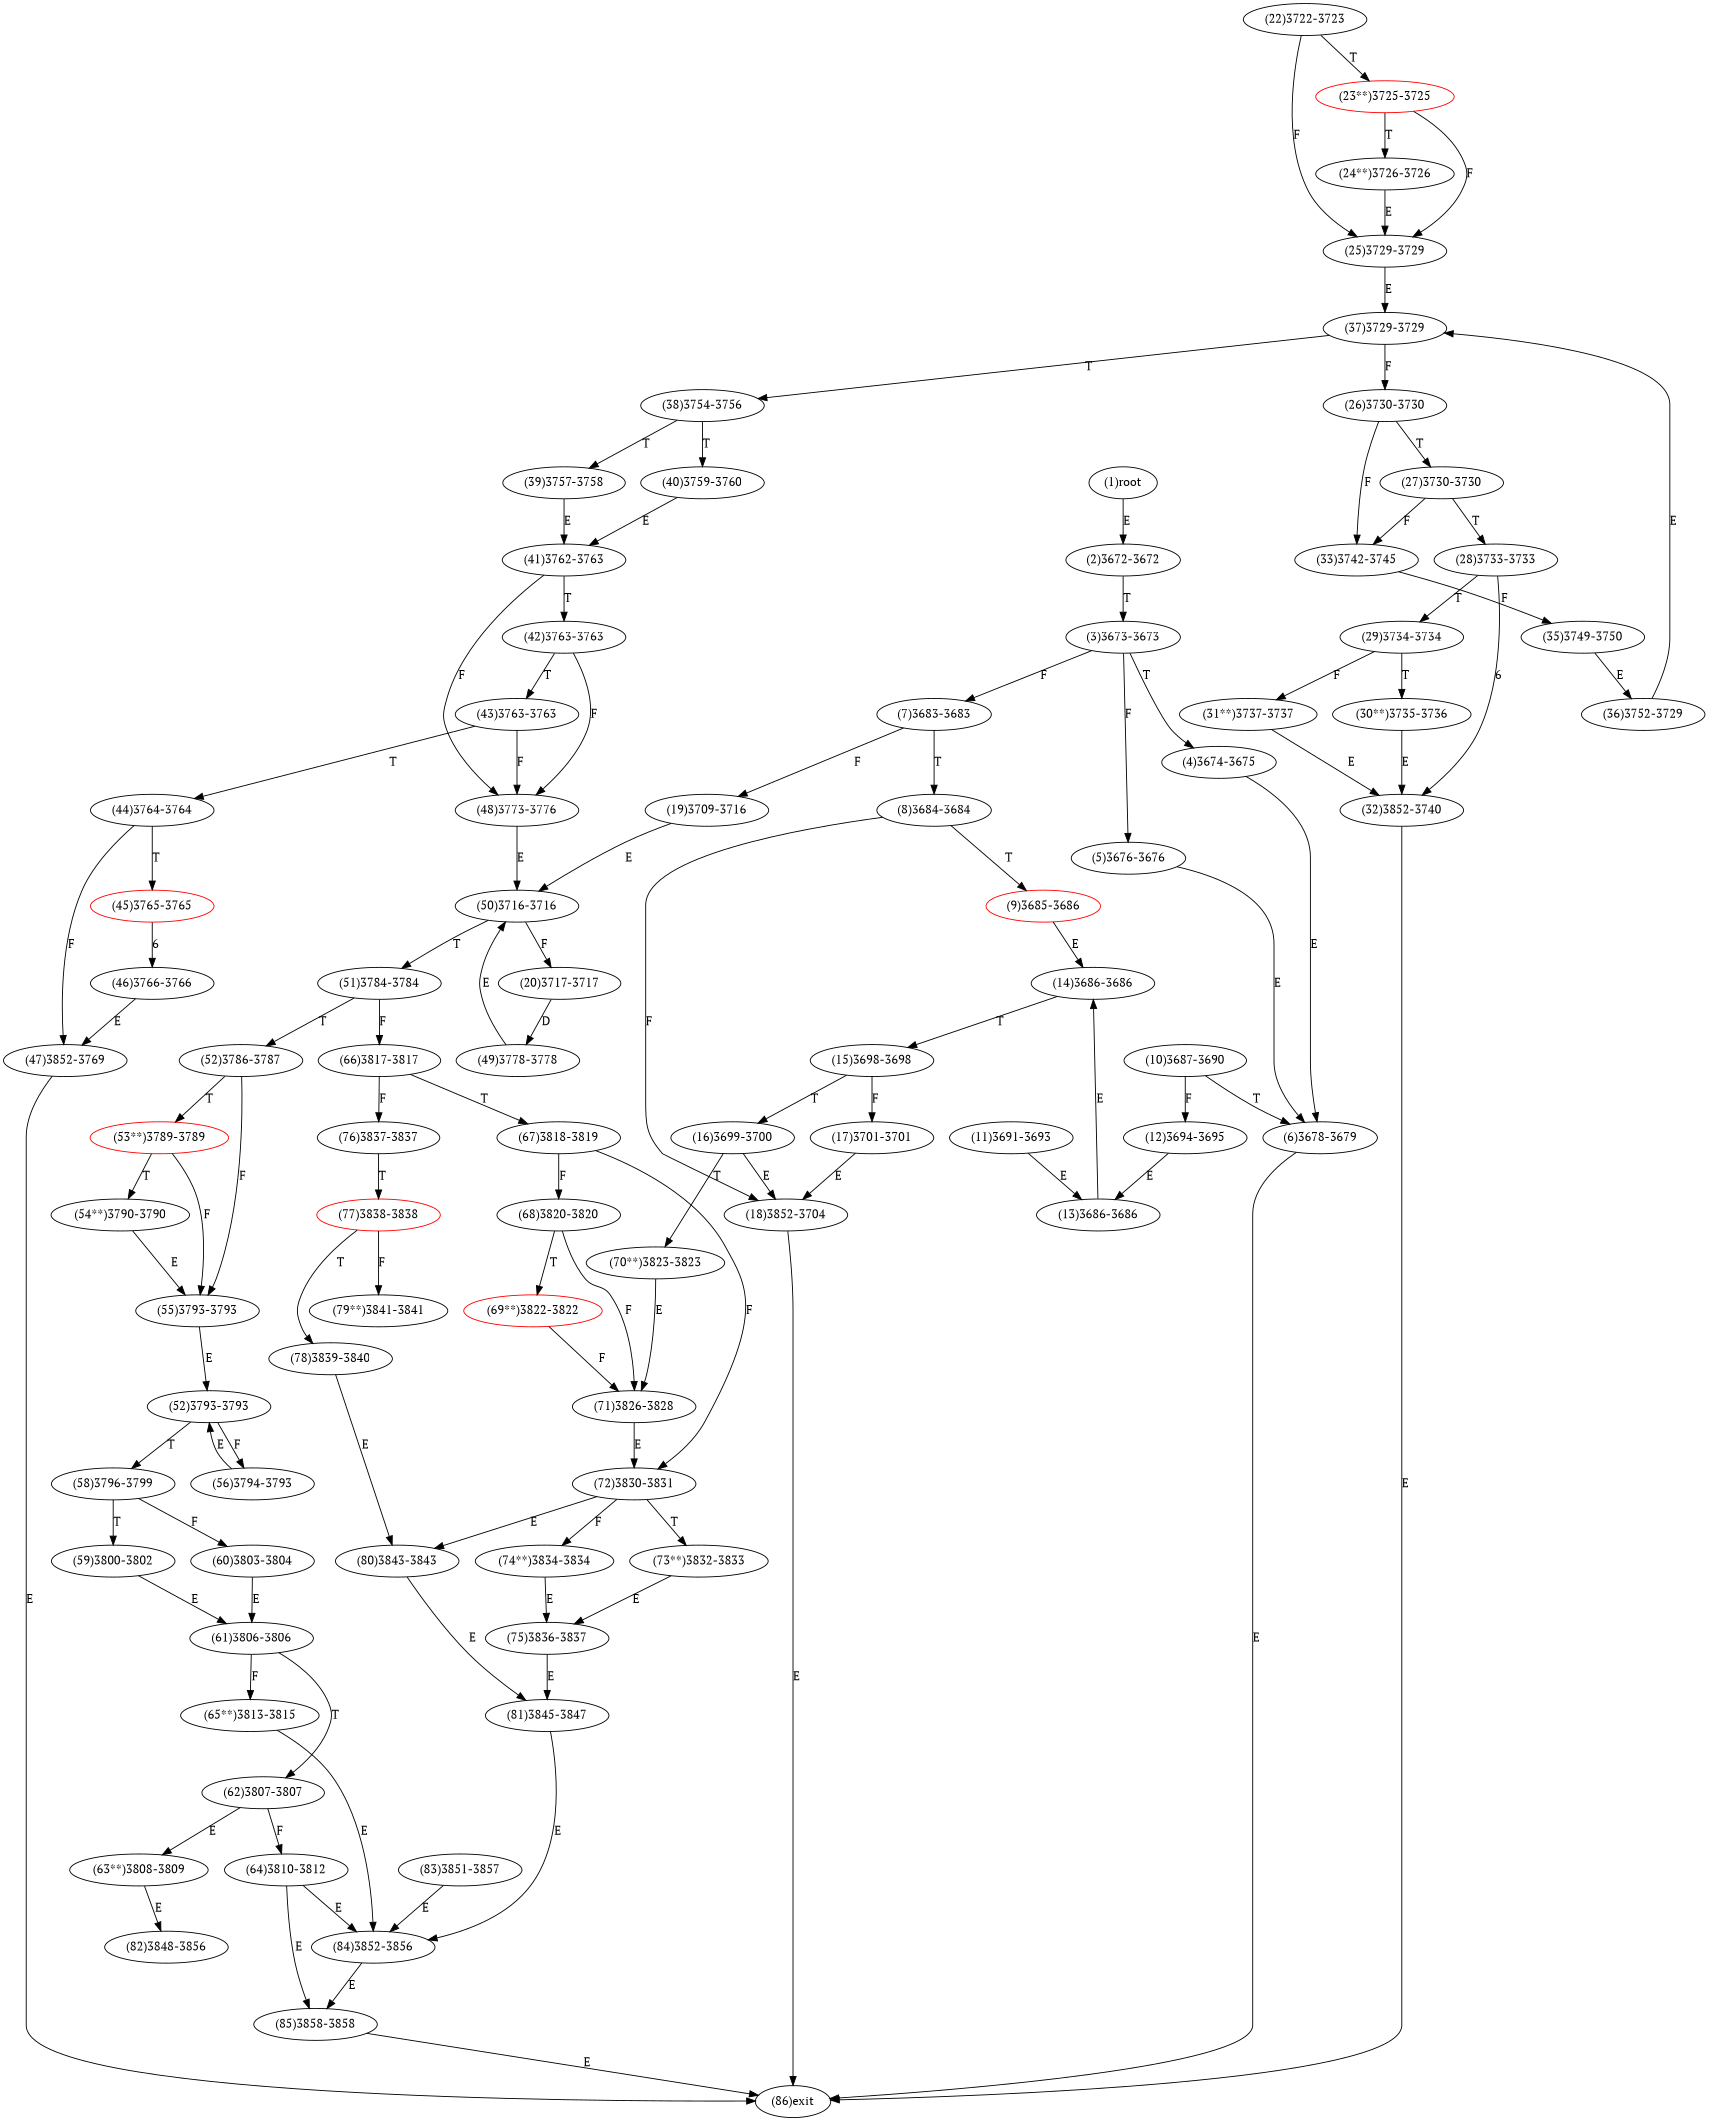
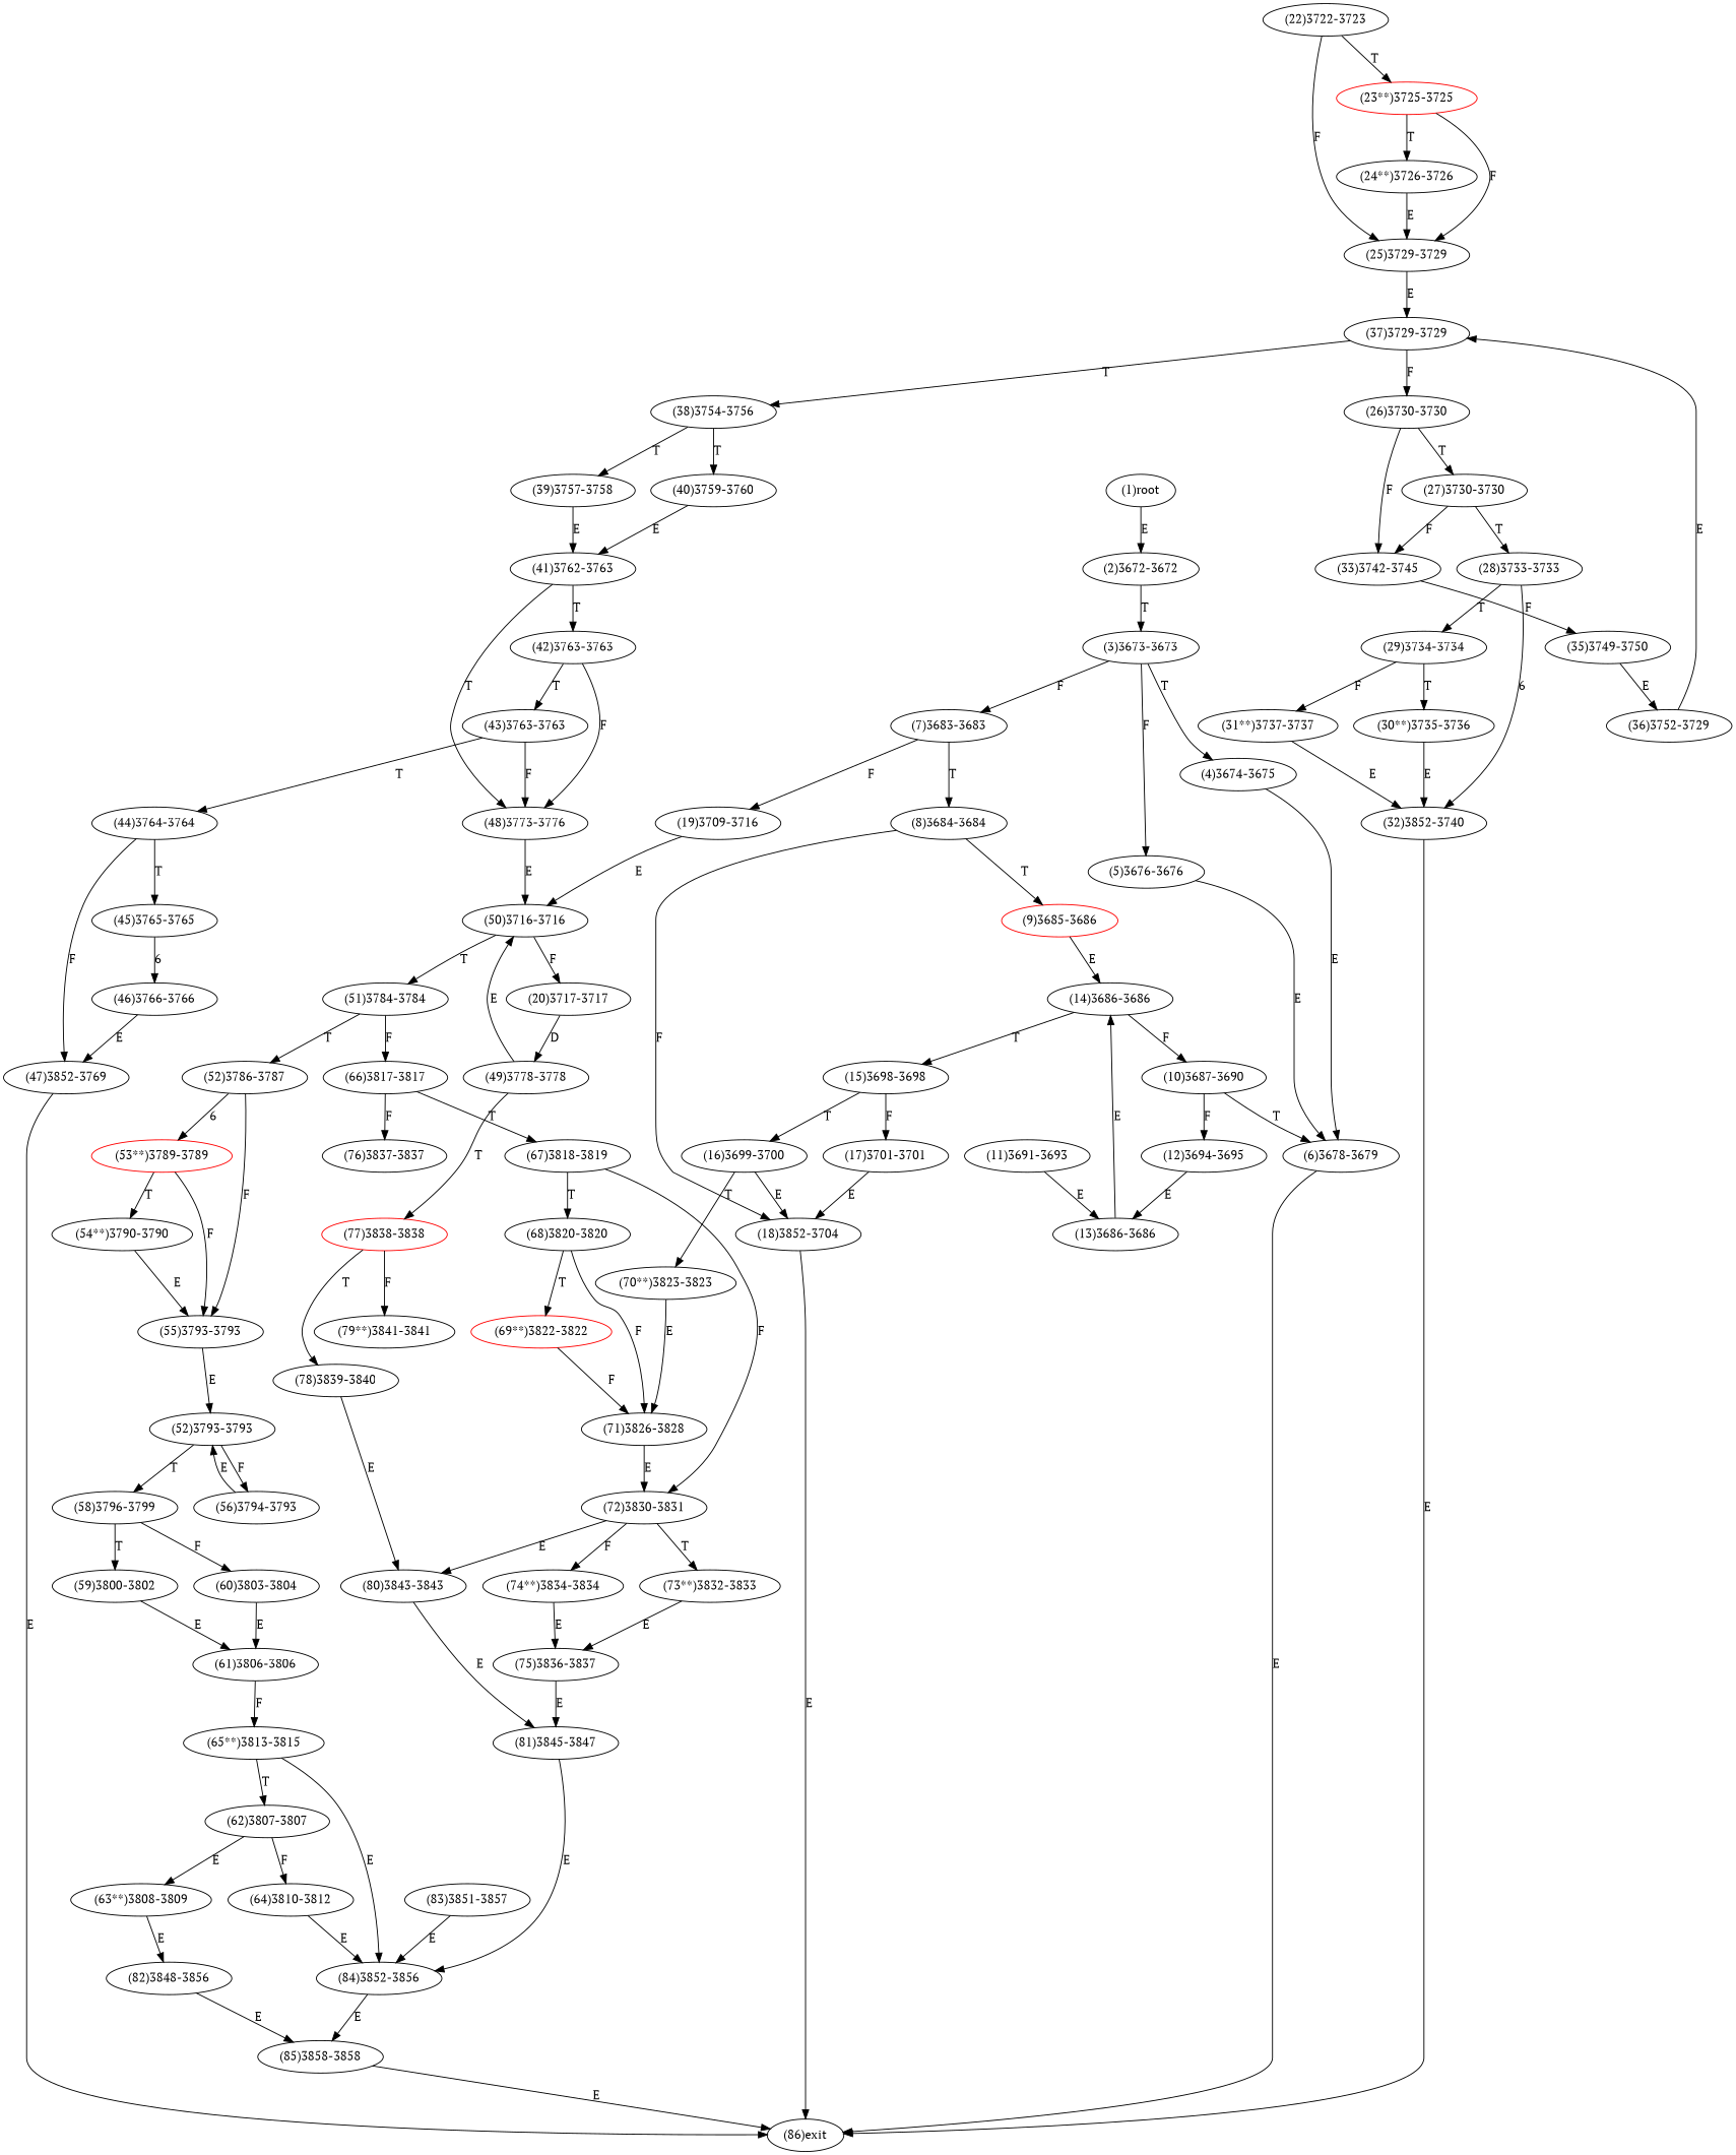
  digraph {
    fontname="PT Serif"
    node [fontname="PT Serif"]
    edge [fontname="PT Serif"]
    n1 [label="(1)root"]
    n2 [label="(2)3672-3672"]
    n3 [label="(3)3673-3673"]
    n4 [label="(7)3683-3683"]
    n5 [label="(4)3674-3675"]
    n6 [label="(5)3676-3676"]
    n7 [label="(8)3684-3684"]
    n8 [label="(19)3709-3716"]
    n9 [label="(6)3678-3679"]
    n10 [label="(86)exit"]
    n11 [color=red label="(9)3685-3686"]
    n12 [label="(18)3852-3704"]
    n13 [label="(50)3716-3716"]
    n14 [label="(14)3686-3686"]
    n15 [label="(10)3687-3690"]
    n16 [label="(15)3698-3698"]
    n17 [label="(12)3694-3695"]
    n18 [label="(11)3691-3693"]
    n19 [label="(13)3686-3686"]
    n20 [label="(17)3701-3701"]
    n21 [label="(16)3699-3700"]
    n22 [label="(70**)3823-3823"]
    n23 [label="(20)3717-3717"]
    n24 [label="(51)3784-3784"]
    n25 [label="(22)3722-3723"]
    n26 [color=red label="(23**)3725-3725"]
    n27 [label="(25)3729-3729"]
    n28 [label="(48)3773-3776"]
    n29 [label="(49)3778-3778"]
    n30 [label="(24**)3726-3726"]
    n31 [label="(37)3729-3729"]
    n32 [label="(26)3730-3730"]
    n33 [label="(38)3754-3756"]
    n34 [label="(27)3730-3730"]
    n35 [label="(28)3733-3733"]
    n36 [label="(33)3742-3745"]
    n37 [label="(29)3734-3734"]
    n38 [label="(32)3852-3740"]
    n39 [label="(35)3749-3750"]
    n40 [label="(31**)3737-3737"]
    n41 [label="(30**)3735-3736"]
    n42 [label="(36)3752-3729"]
    n43 [label="(39)3757-3758"]
    n44 [label="(40)3759-3760"]
    n45 [label="(41)3762-3763"]
    n46 [label="(42)3763-3763"]
    n47 [label="(43)3763-3763"]
    n48 [label="(44)3764-3764"]
    n49 [label="(47)3852-3769"]
-   n50 [label="(45)3765-3765" color=red]
+   n50 [label="(45)3765-3765"]
    n51 [label="(46)3766-3766"]
    n52 [label="(52)3786-3787"]
    n53 [label="(66)3817-3817"]
    n54 [label="(55)3793-3793"]
    n55 [color=red label="(53**)3789-3789"]
    n56 [label="(67)3818-3819"]
    n57 [label="(76)3837-3837"]
    n58 [label="(52)3793-3793"]
    n59 [label="(58)3796-3799"]
    n60 [label="(56)3794-3793"]
    n61 [label="(54**)3790-3790"]
    n62 [label="(59)3800-3802"]
    n63 [label="(61)3806-3806"]
    n64 [label="(62)3807-3807"]
    n65 [label="(65**)3813-3815"]
    n66 [label="(60)3803-3804"]
    n67 [label="(63**)3808-3809"]
    n68 [label="(82)3848-3856"]
    n69 [label="(84)3852-3856"]
    n70 [label="(85)3858-3858"]
    n71 [label="(64)3810-3812"]
    n72 [label="(68)3820-3820"]
    n73 [color=red label="(69**)3822-3822"]
    n74 [label="(71)3826-3828"]
    n75 [label="(72)3830-3831"]
    n76 [label="(80)3843-3843"]
    n77 [label="(73**)3832-3833"]
    n78 [label="(74**)3834-3834"]
    n79 [color=red label="(77)3838-3838"]
    n80 [label="(78)3839-3840"]
    n81 [label="(79**)3841-3841"]
    n82 [label="(81)3845-3847"]
    n83 [label="(75)3836-3837"]
    n84 [label="(83)3851-3857"]
    n1 -> n2 [label=E]
    n2 -> n3 [label=T]
    n3 -> n4 [label=F]
    n3 -> n5 [label=T]
    n3 -> n6 [label=F]
    n4 -> n7 [label=T]
    n4 -> n8 [label=F]
    n5 -> n9 [label=E]
    n6 -> n9 [label=E]
    n7 -> n11 [label=T]
    n7 -> n12 [label=F]
    n8 -> n13 [label=E]
    n9 -> n10 [label=E]
    n11 -> n14 [label=E]
    n12 -> n10 [label=E]
    n13 -> n23 [label=F]
    n13 -> n24 [label=T]
+   n14 -> n15 [label=F]
    n14 -> n16 [label=T]
    n15 -> n9 [label=T]
    n15 -> n17 [label=F]
    n16 -> n20 [label=F]
    n16 -> n21 [label=T]
    n17 -> n19 [label=E]
    n18 -> n19 [label=E]
    n19 -> n14 [label=E]
    n20 -> n12 [label=E]
    n21 -> n12 [label=E]
    n21 -> n22 [label=T]
    n22 -> n74 [label=E]
    n23 -> n29 [label=D]
    n24 -> n52 [label=T]
    n24 -> n53 [label=F]
    n25 -> n26 [label=T]
    n25 -> n27 [label=F]
    n26 -> n27 [label=F]
    n26 -> n30 [label=T]
    n27 -> n31 [label=E]
    n28 -> n13 [label=E]
    n29 -> n13 [label=E]
    n30 -> n27 [label=E]
    n31 -> n32 [label=F]
    n31 -> n33 [label=T]
    n32 -> n34 [label=T]
    n32 -> n36 [label=F]
    n33 -> n43 [label=T]
    n33 -> n44 [label=T]
    n34 -> n35 [label=T]
    n34 -> n36 [label=F]
    n35 -> n37 [label=T]
    n35 -> n38 [label=6]
    n36 -> n39 [label=F]
    n37 -> n40 [label=F]
    n37 -> n41 [label=T]
    n38 -> n10 [label=E]
    n39 -> n42 [label=E]
    n40 -> n38 [label=E]
    n41 -> n38 [label=E]
    n42 -> n31 [label=E]
    n43 -> n45 [label=E]
    n44 -> n45 [label=E]
-   n45 -> n28 [label=F]
+   n45 -> n28 [label=T]
    n45 -> n46 [label=T]
    n46 -> n28 [label=F]
    n46 -> n47 [label=T]
    n47 -> n28 [label=F]
    n47 -> n48 [label=T]
    n48 -> n49 [label=F]
    n48 -> n50 [label=T]
    n49 -> n10 [label=E]
    n50 -> n51 [label=6]
    n51 -> n49 [label=E]
    n52 -> n54 [label=F]
-   n52 -> n55 [label=T]
+   n52 -> n55 [label=6]
    n53 -> n56 [label=T]
    n53 -> n57 [label=F]
    n54 -> n58 [label=E]
    n55 -> n54 [label=F]
    n55 -> n61 [label=T]
-   n56 -> n72 [label=F]
+   n56 -> n72 [label=T]
    n56 -> n75 [label=F]
-   n57 -> n79 [label=T]
+   n29 -> n79 [label=T]
    n58 -> n59 [label=T]
    n58 -> n60 [label=F]
    n59 -> n62 [label=T]
    n59 -> n66 [label=F]
    n60 -> n58 [label=E]
    n61 -> n54 [label=E]
    n62 -> n63 [label=E]
-   n63 -> n64 [label=T]
+   n65 -> n64 [label=T]
    n63 -> n65 [label=F]
    n64 -> n67 [label=E]
    n64 -> n71 [label=F]
    n65 -> n69 [label=E]
    n66 -> n63 [label=E]
    n67 -> n68 [label=E]
-   n71 -> n70 [label=E]
+   n68 -> n70 [label=E]
    n69 -> n70 [label=E]
    n70 -> n10 [label=E]
    n71 -> n69 [label=E]
    n72 -> n73 [label=T]
    n72 -> n74 [label=F]
    n73 -> n74 [label=F]
    n74 -> n75 [label=E]
    n75 -> n76 [label=E]
    n75 -> n77 [label=T]
    n75 -> n78 [label=F]
    n76 -> n82 [label=E]
    n77 -> n83 [label=E]
    n78 -> n83 [label=E]
    n79 -> n80 [label=T]
    n79 -> n81 [label=F]
    n80 -> n76 [label=E]
    n82 -> n69 [label=E]
    n83 -> n82 [label=E]
    n84 -> n69 [label=E]
  }
